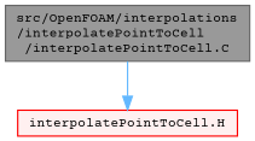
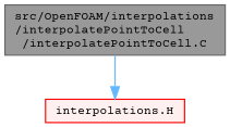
  digraph {
    fontname="Courier Prime"
    node [fontname="Courier Prime" fontsize=10 shape=box style=filled]
    n1 [color=gray40 fillcolor=grey60 fontcolor=black height=0.2 label="src/OpenFOAM/interpolations\l/interpolatePointToCell\l/interpolatePointToCell.C" width=0.4]
-   n2 [color=red fillcolor="#FFF0F0" height=0.2 label="interpolatePointToCell.H" width=0.4]
+   n2 [color=red fillcolor="#FFF0F0" height=0.2 label="interpolations.H" width=0.4]
    n1 -> n2 [color=steelblue1 fontname="Courier Prime" fontsize=10 labelfontname=Helvetica labelfontsize=10 style=solid]
  }
